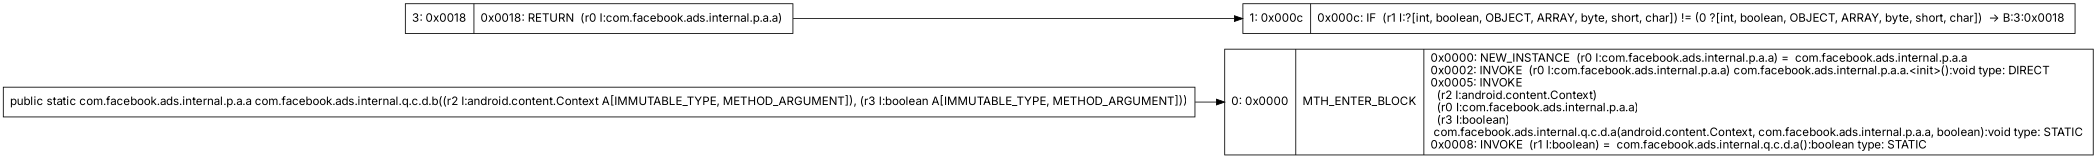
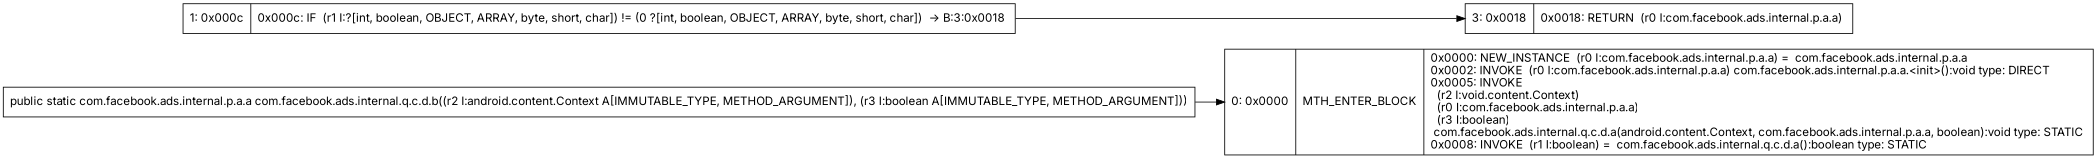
  digraph {
    fontname=Inter
    rankdir=LR
    node [fontname=Inter shape=record]
    edge [fontname=Inter]
-   n1 [label="{0\:\ 0x0000|MTH_ENTER_BLOCK\l|0x0000: NEW_INSTANCE  (r0 I:com.facebook.ads.internal.p.a.a) =  com.facebook.ads.internal.p.a.a \l0x0002: INVOKE  (r0 I:com.facebook.ads.internal.p.a.a) com.facebook.ads.internal.p.a.a.\<init\>():void type: DIRECT \l0x0005: INVOKE  \l  (r2 I:android.content.Context)\l  (r0 I:com.facebook.ads.internal.p.a.a)\l  (r3 I:boolean)\l com.facebook.ads.internal.q.c.d.a(android.content.Context, com.facebook.ads.internal.p.a.a, boolean):void type: STATIC \l0x0008: INVOKE  (r1 I:boolean) =  com.facebook.ads.internal.q.c.d.a():boolean type: STATIC \l}"]
+   n1 [label="{0\:\ 0x0000|MTH_ENTER_BLOCK\l|0x0000: NEW_INSTANCE  (r0 I:com.facebook.ads.internal.p.a.a) =  com.facebook.ads.internal.p.a.a \l0x0002: INVOKE  (r0 I:com.facebook.ads.internal.p.a.a) com.facebook.ads.internal.p.a.a.\<init\>():void type: DIRECT \l0x0005: INVOKE  \l  (r2 I:void.content.Context)\l  (r0 I:com.facebook.ads.internal.p.a.a)\l  (r3 I:boolean)\l com.facebook.ads.internal.q.c.d.a(android.content.Context, com.facebook.ads.internal.p.a.a, boolean):void type: STATIC \l0x0008: INVOKE  (r1 I:boolean) =  com.facebook.ads.internal.q.c.d.a():boolean type: STATIC \l}"]
    n2 [label="{1\:\ 0x000c|0x000c: IF  (r1 I:?[int, boolean, OBJECT, ARRAY, byte, short, char]) != (0 ?[int, boolean, OBJECT, ARRAY, byte, short, char])  \-\> B:3:0x0018 \l}"]
    n3 [label="{3\:\ 0x0018|0x0018: RETURN  (r0 I:com.facebook.ads.internal.p.a.a) \l}"]
    n4 [label="{public static com.facebook.ads.internal.p.a.a com.facebook.ads.internal.q.c.d.b((r2 I:android.content.Context A[IMMUTABLE_TYPE, METHOD_ARGUMENT]), (r3 I:boolean A[IMMUTABLE_TYPE, METHOD_ARGUMENT])) }"]
-   n3 -> n2
+   n2 -> n3
    n4 -> n1
  }
